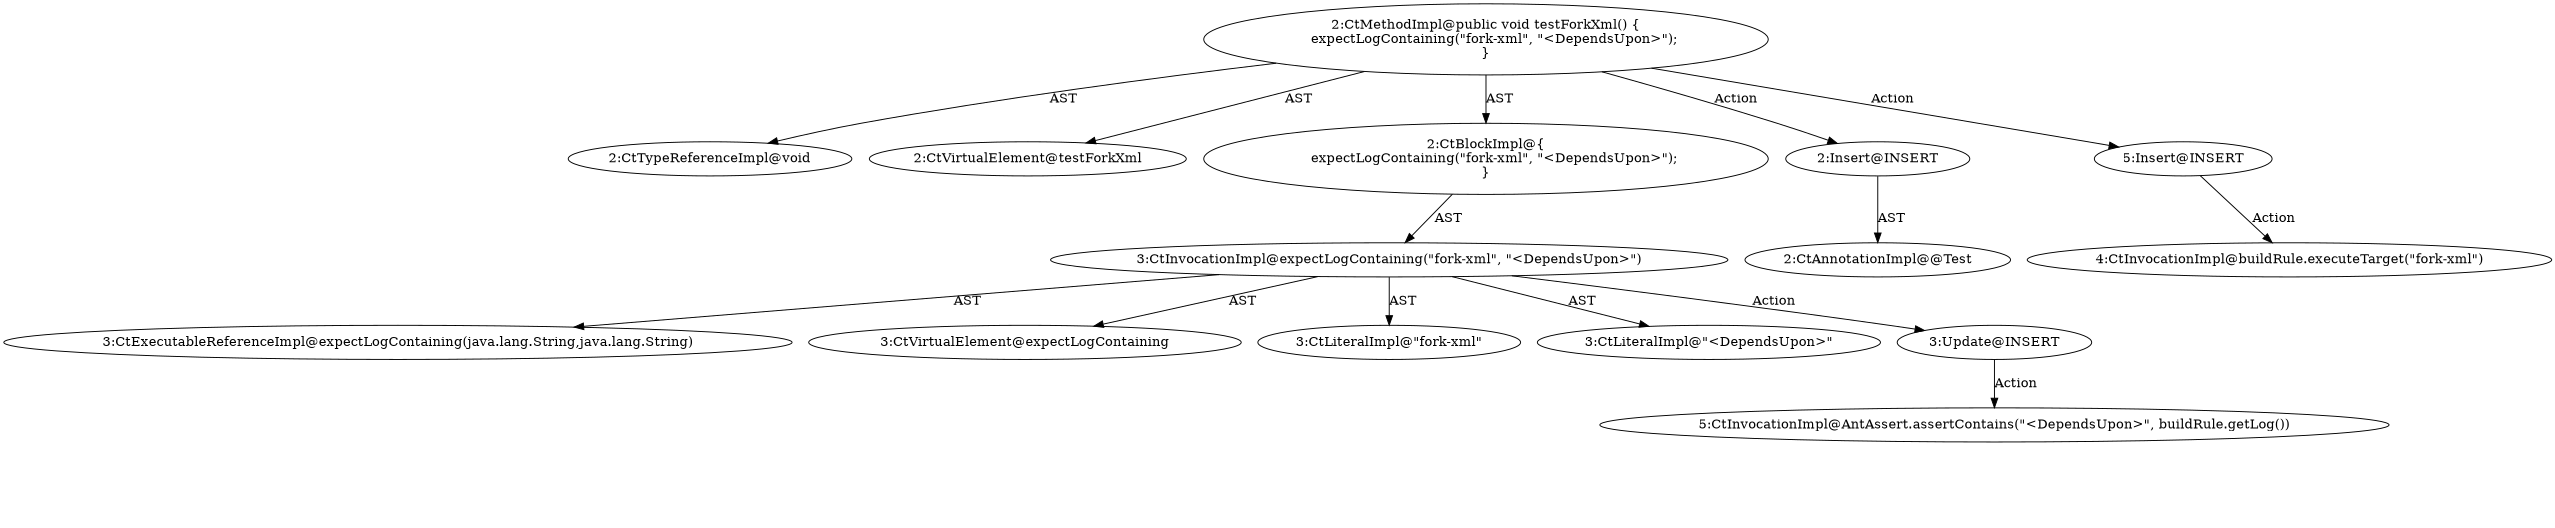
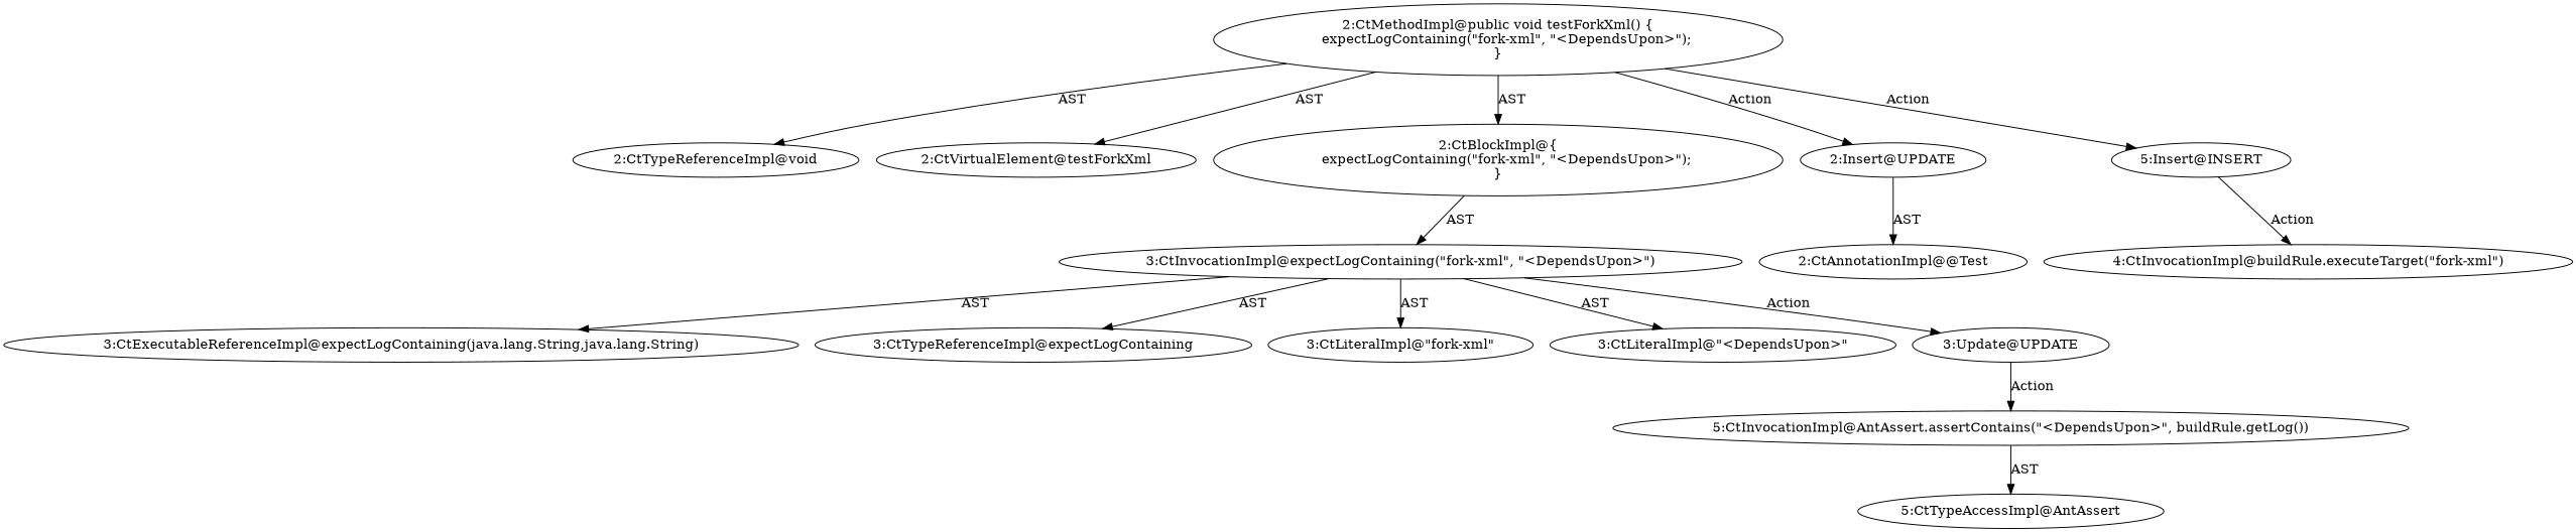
  digraph {
    node [shape=ellipse]
    n1 [label="2:CtTypeReferenceImpl@void"]
    n2 [label="2:CtVirtualElement@testForkXml"]
    n3 [label="3:CtExecutableReferenceImpl@expectLogContaining(java.lang.String,java.lang.String)"]
-   n4 [label="3:CtVirtualElement@expectLogContaining"]
+   n4 [label="3:CtTypeReferenceImpl@expectLogContaining"]
    n5 [label="3:CtLiteralImpl@\"fork-xml\""]
    n6 [label="3:CtLiteralImpl@\"<DependsUpon>\""]
    n7 [label="3:CtInvocationImpl@expectLogContaining(\"fork-xml\", \"<DependsUpon>\")"]
-   n8 [label="3:Update@INSERT"]
+   n8 [label="3:Update@UPDATE"]
    n9 [label="5:CtInvocationImpl@AntAssert.assertContains(\"<DependsUpon>\", buildRule.getLog())"]
    n10 [label="2:CtBlockImpl@\{\n    expectLogContaining(\"fork-xml\", \"<DependsUpon>\");\n\}"]
    n11 [label="2:CtMethodImpl@public void testForkXml() \{\n    expectLogContaining(\"fork-xml\", \"<DependsUpon>\");\n\}"]
-   n12 [label="2:Insert@INSERT"]
+   n12 [label="2:Insert@UPDATE"]
    n13 [label="5:Insert@INSERT"]
    n14 [label="2:CtAnnotationImpl@@Test"]
    n15 [label="4:CtInvocationImpl@buildRule.executeTarget(\"fork-xml\")"]
+   n16 [label="5:CtTypeAccessImpl@AntAssert"]
    n7 -> n3 [label=AST]
    n7 -> n4 [label=AST]
    n7 -> n5 [label=AST]
    n7 -> n6 [label=AST]
    n7 -> n8 [label=Action]
    n8 -> n9 [label=Action]
+   n9 -> n16 [label=AST]
    n10 -> n7 [label=AST]
    n11 -> n1 [label=AST]
    n11 -> n2 [label=AST]
    n11 -> n10 [label=AST]
    n11 -> n12 [label=Action]
    n11 -> n13 [label=Action]
    n12 -> n14 [label=AST]
    n13 -> n15 [label=Action]
  }
